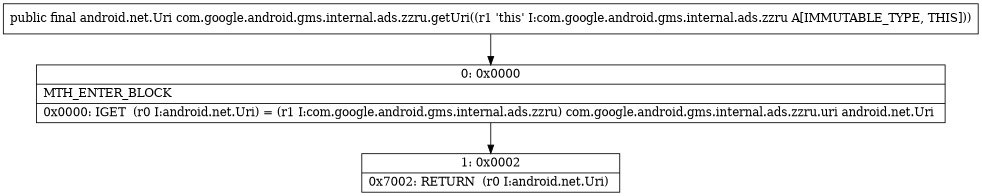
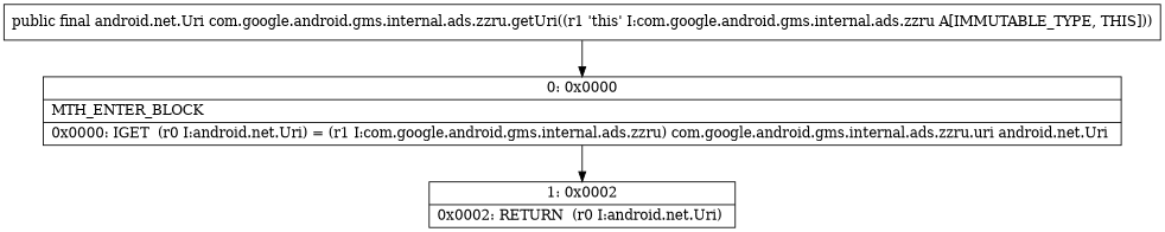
  digraph {
    node [shape=record]
    n1 [label="{0\:\ 0x0000|MTH_ENTER_BLOCK\l|0x0000: IGET  (r0 I:android.net.Uri) = (r1 I:com.google.android.gms.internal.ads.zzru) com.google.android.gms.internal.ads.zzru.uri android.net.Uri \l}"]
-   n2 [label="{1\:\ 0x0002|0x7002: RETURN  (r0 I:android.net.Uri) \l}"]
+   n2 [label="{1\:\ 0x0002|0x0002: RETURN  (r0 I:android.net.Uri) \l}"]
    n3 [label="{public final android.net.Uri com.google.android.gms.internal.ads.zzru.getUri((r1 'this' I:com.google.android.gms.internal.ads.zzru A[IMMUTABLE_TYPE, THIS])) }"]
    n1 -> n2
    n3 -> n1
  }
